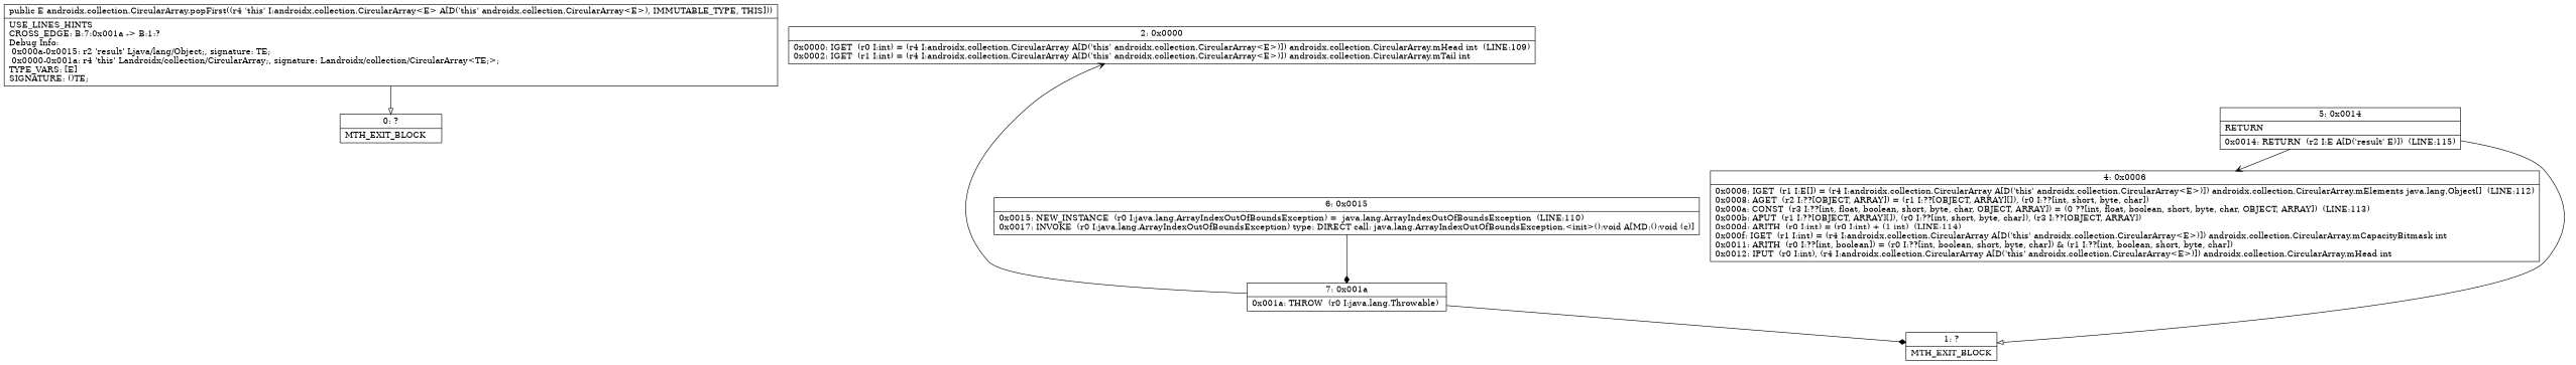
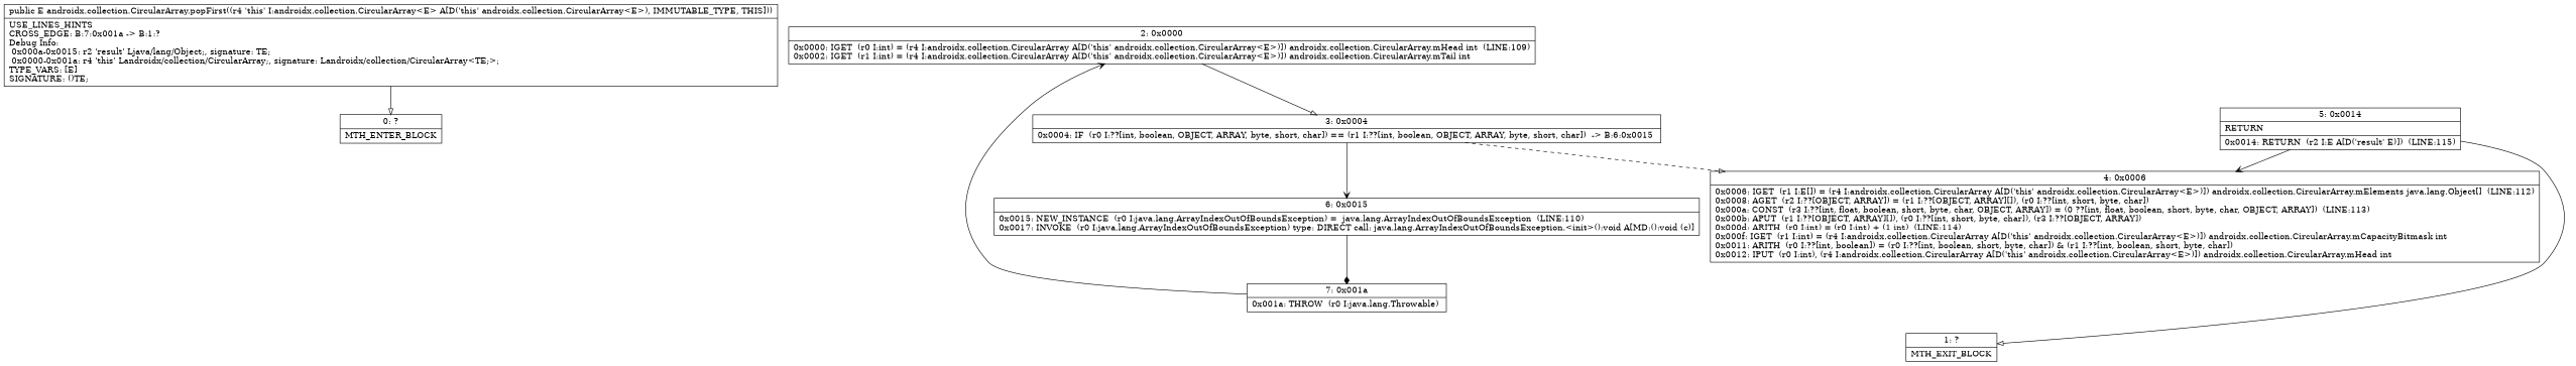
  digraph {
    node [shape=record]
    edge [arrowhead=onormal]
-   n1 [label="{0\:\ ?|MTH_EXIT_BLOCK\l}"]
+   n1 [label="{0\:\ ?|MTH_ENTER_BLOCK\l}"]
    n2 [label="{2\:\ 0x0000|0x0000: IGET  (r0 I:int) = (r4 I:androidx.collection.CircularArray A[D('this' androidx.collection.CircularArray\<E\>)]) androidx.collection.CircularArray.mHead int  (LINE:109)\l0x0002: IGET  (r1 I:int) = (r4 I:androidx.collection.CircularArray A[D('this' androidx.collection.CircularArray\<E\>)]) androidx.collection.CircularArray.mTail int \l}"]
+   n3 [label="{3\:\ 0x0004|0x0004: IF  (r0 I:??[int, boolean, OBJECT, ARRAY, byte, short, char]) == (r1 I:??[int, boolean, OBJECT, ARRAY, byte, short, char])  \-\> B:6:0x0015 \l}"]
    n4 [label="{4\:\ 0x0006|0x0006: IGET  (r1 I:E[]) = (r4 I:androidx.collection.CircularArray A[D('this' androidx.collection.CircularArray\<E\>)]) androidx.collection.CircularArray.mElements java.lang.Object[]  (LINE:112)\l0x0008: AGET  (r2 I:??[OBJECT, ARRAY]) = (r1 I:??[OBJECT, ARRAY][]), (r0 I:??[int, short, byte, char]) \l0x000a: CONST  (r3 I:??[int, float, boolean, short, byte, char, OBJECT, ARRAY]) = (0 ??[int, float, boolean, short, byte, char, OBJECT, ARRAY])  (LINE:113)\l0x000b: APUT  (r1 I:??[OBJECT, ARRAY][]), (r0 I:??[int, short, byte, char]), (r3 I:??[OBJECT, ARRAY]) \l0x000d: ARITH  (r0 I:int) = (r0 I:int) + (1 int)  (LINE:114)\l0x000f: IGET  (r1 I:int) = (r4 I:androidx.collection.CircularArray A[D('this' androidx.collection.CircularArray\<E\>)]) androidx.collection.CircularArray.mCapacityBitmask int \l0x0011: ARITH  (r0 I:??[int, boolean]) = (r0 I:??[int, boolean, short, byte, char]) & (r1 I:??[int, boolean, short, byte, char]) \l0x0012: IPUT  (r0 I:int), (r4 I:androidx.collection.CircularArray A[D('this' androidx.collection.CircularArray\<E\>)]) androidx.collection.CircularArray.mHead int \l}"]
    n5 [label="{6\:\ 0x0015|0x0015: NEW_INSTANCE  (r0 I:java.lang.ArrayIndexOutOfBoundsException) =  java.lang.ArrayIndexOutOfBoundsException  (LINE:110)\l0x0017: INVOKE  (r0 I:java.lang.ArrayIndexOutOfBoundsException) type: DIRECT call: java.lang.ArrayIndexOutOfBoundsException.\<init\>():void A[MD:():void (c)]\l}"]
    n6 [label="{7\:\ 0x001a|0x001a: THROW  (r0 I:java.lang.Throwable) \l}"]
    n7 [label="{5\:\ 0x0014|RETURN\l|0x0014: RETURN  (r2 I:E A[D('result' E)])  (LINE:115)\l}"]
    n8 [label="{1\:\ ?|MTH_EXIT_BLOCK\l}"]
    n9 [label="{public E androidx.collection.CircularArray.popFirst((r4 'this' I:androidx.collection.CircularArray\<E\> A[D('this' androidx.collection.CircularArray\<E\>), IMMUTABLE_TYPE, THIS]))  | USE_LINES_HINTS\lCROSS_EDGE: B:7:0x001a \-\> B:1:?\lDebug Info:\l  0x000a\-0x0015: r2 'result' Ljava\/lang\/Object;, signature: TE;\l  0x0000\-0x001a: r4 'this' Landroidx\/collection\/CircularArray;, signature: Landroidx\/collection\/CircularArray\<TE;\>;\lTYPE_VARS: [E]\lSIGNATURE: ()TE;\l}"]
+   n2 -> n3
+   n3 -> n4 [style=dashed]
+   n3 -> n5 [arrowhead=vee]
    n5 -> n6 [arrowhead=diamond]
    n6 -> n2 [arrowhead=vee]
-   n6 -> n8 [arrowhead=diamond]
    n7 -> n4 [arrowhead=vee]
    n7 -> n8
    n9 -> n1
  }
